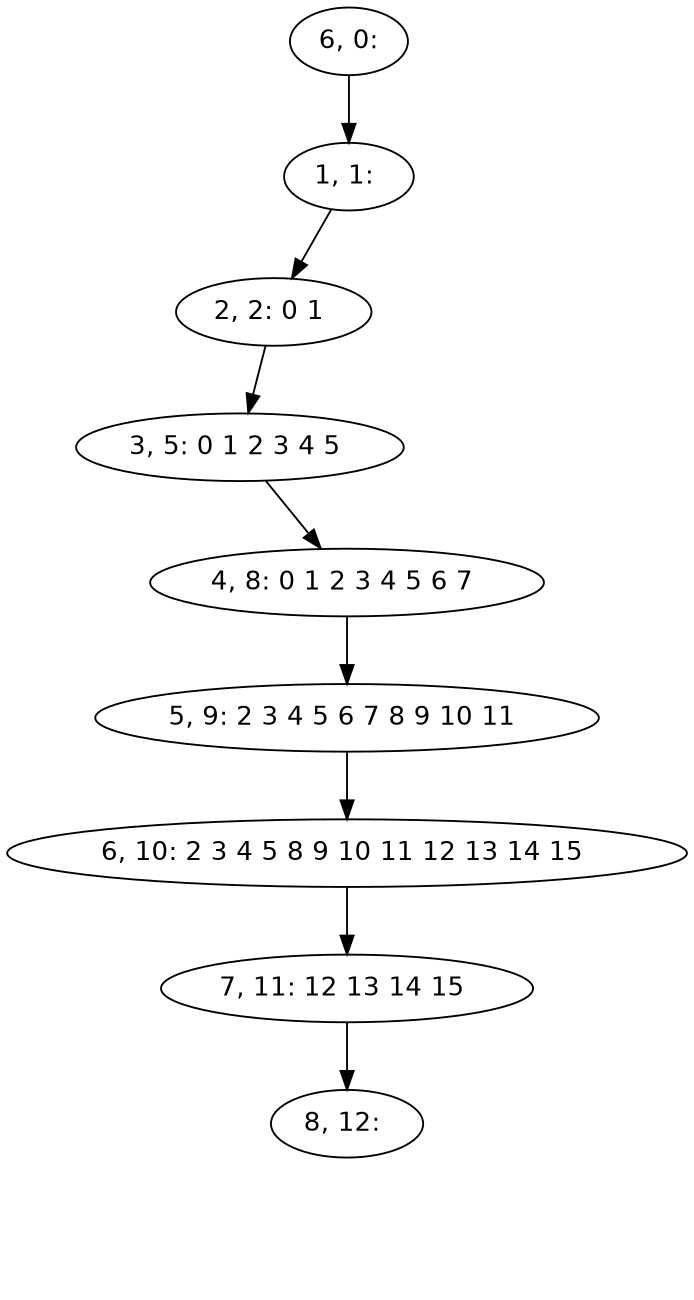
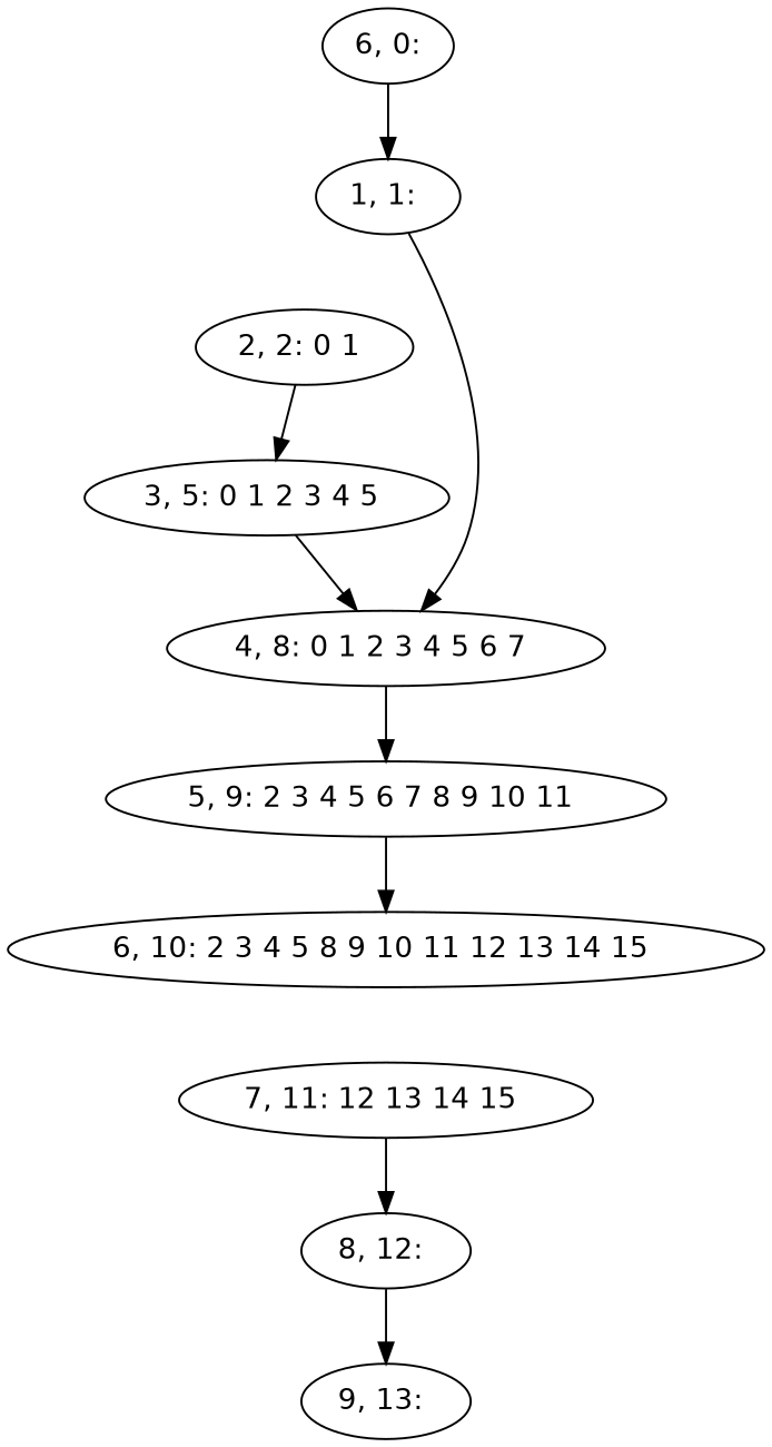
  digraph {
    fontname="DejaVu Sans"
    node [fontname="DejaVu Sans"]
    edge [fontname="DejaVu Sans"]
    n1 [label="6, 0:"]
    n2 [label="1, 1: "]
    n3 [label="2, 2: 0 1 "]
    n4 [label="3, 5: 0 1 2 3 4 5 "]
    n5 [label="4, 8: 0 1 2 3 4 5 6 7 "]
    n6 [label="5, 9: 2 3 4 5 6 7 8 9 10 11 "]
    n7 [label="6, 10: 2 3 4 5 8 9 10 11 12 13 14 15 "]
    n8 [label="7, 11: 12 13 14 15 "]
    n9 [label="8, 12: "]
+   n10 [label="9, 13: "]
    n1 -> n2
-   n2 -> n3
+   n2 -> n5
    n3 -> n4
    n4 -> n5
    n5 -> n6
    n6 -> n7
-   n7 -> n8
    n8 -> n9
+   n9 -> n10
  }
